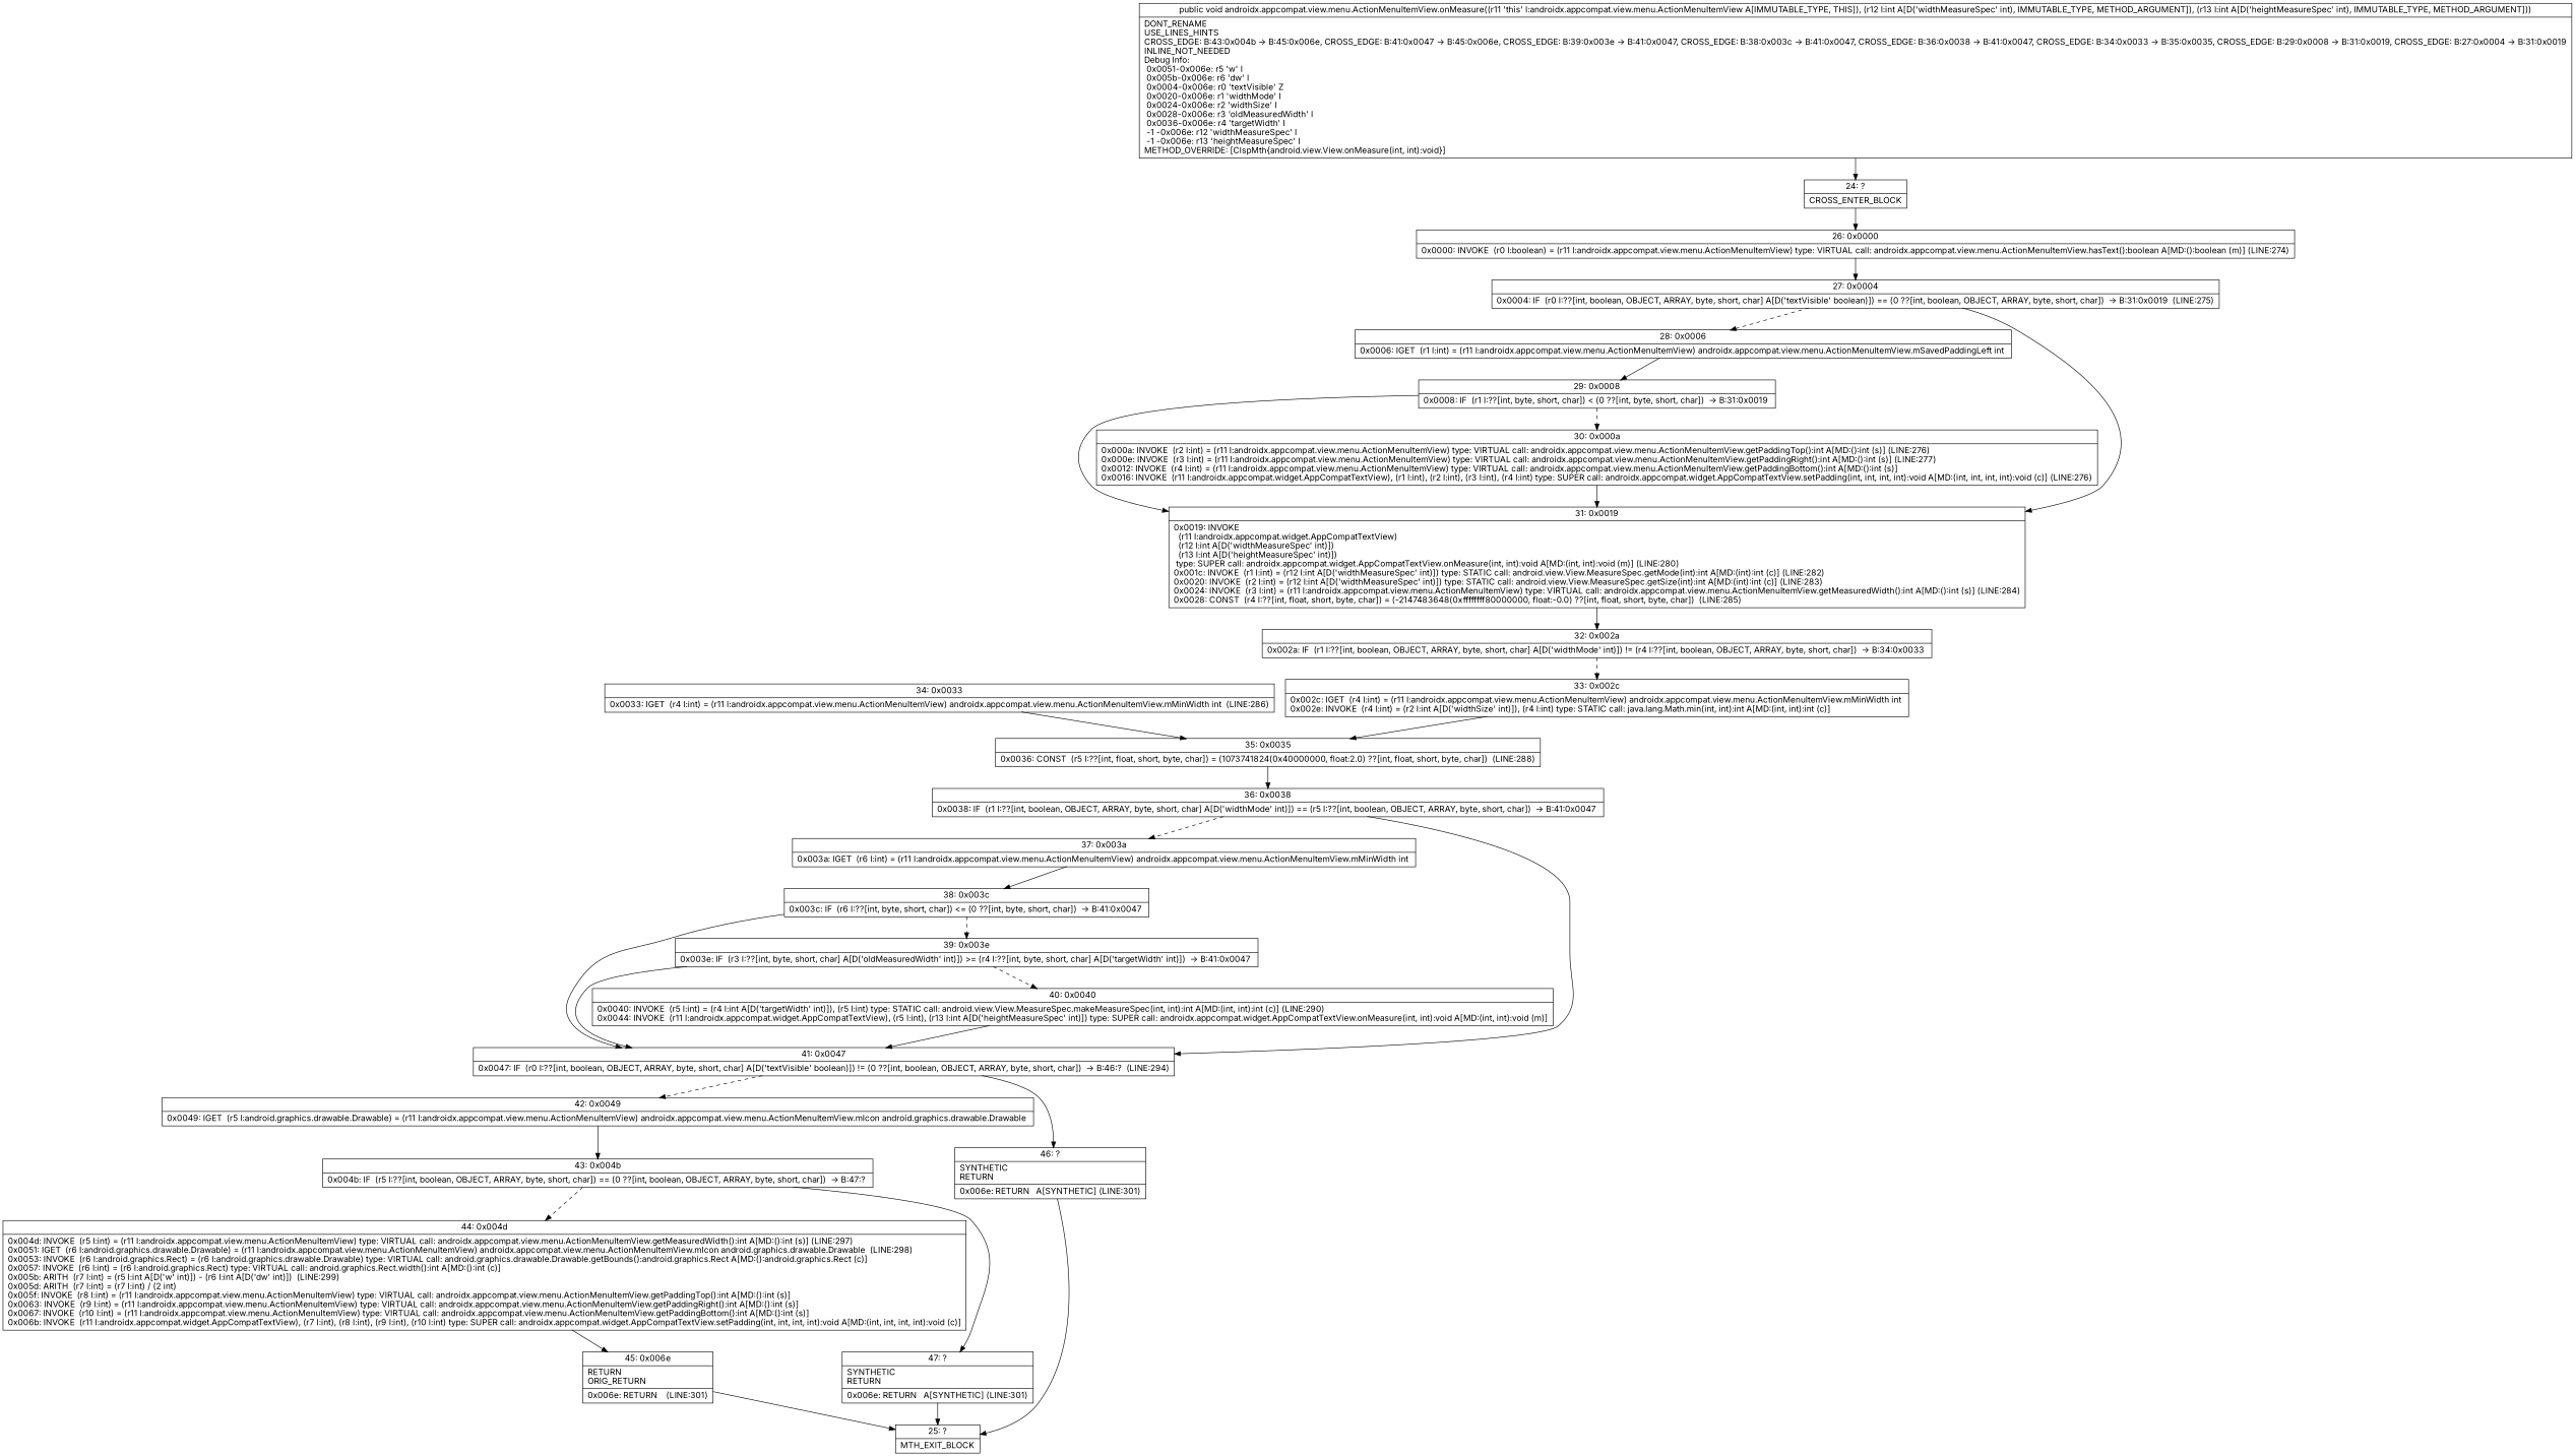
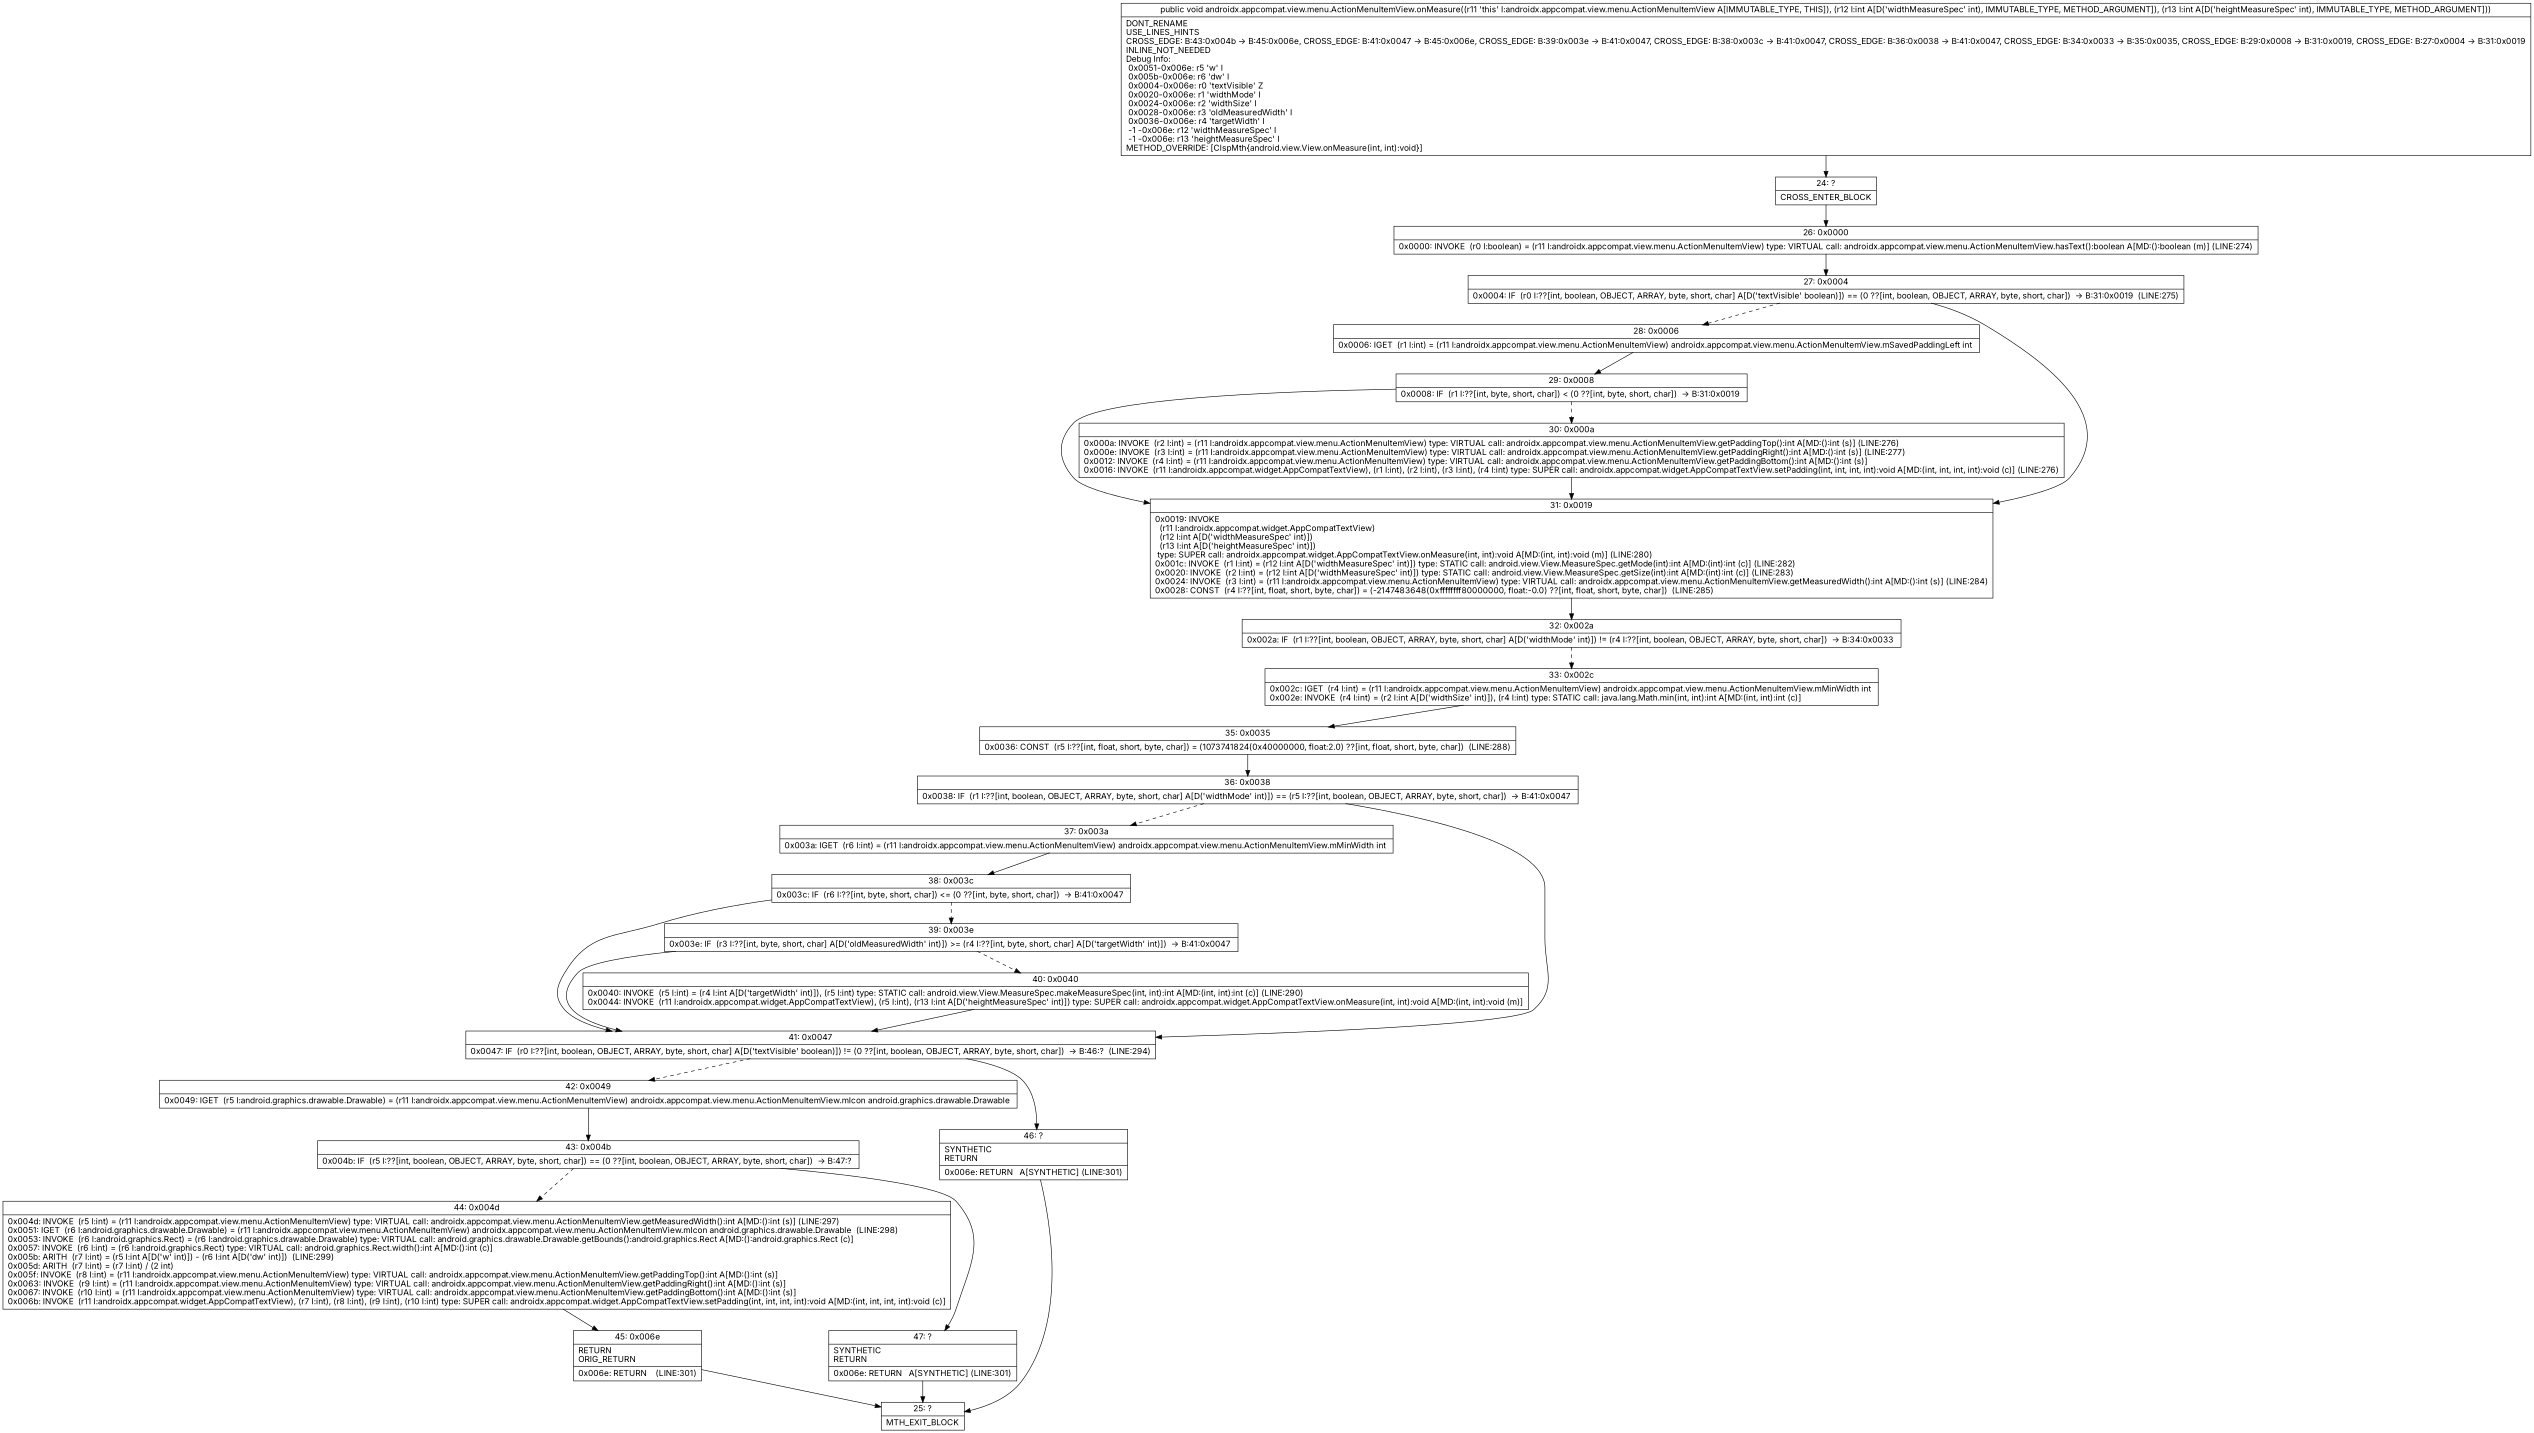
  digraph {
    fontname=Inter
    node [fontname=Inter shape=record]
    edge [fontname=Inter]
    n1 [label="{24\:\ ?|CROSS_ENTER_BLOCK\l}"]
    n2 [label="{26\:\ 0x0000|0x0000: INVOKE  (r0 I:boolean) = (r11 I:androidx.appcompat.view.menu.ActionMenuItemView) type: VIRTUAL call: androidx.appcompat.view.menu.ActionMenuItemView.hasText():boolean A[MD:():boolean (m)] (LINE:274)\l}"]
    n3 [label="{27\:\ 0x0004|0x0004: IF  (r0 I:??[int, boolean, OBJECT, ARRAY, byte, short, char] A[D('textVisible' boolean)]) == (0 ??[int, boolean, OBJECT, ARRAY, byte, short, char])  \-\> B:31:0x0019  (LINE:275)\l}"]
    n4 [label="{28\:\ 0x0006|0x0006: IGET  (r1 I:int) = (r11 I:androidx.appcompat.view.menu.ActionMenuItemView) androidx.appcompat.view.menu.ActionMenuItemView.mSavedPaddingLeft int \l}"]
    n5 [label="{31\:\ 0x0019|0x0019: INVOKE  \l  (r11 I:androidx.appcompat.widget.AppCompatTextView)\l  (r12 I:int A[D('widthMeasureSpec' int)])\l  (r13 I:int A[D('heightMeasureSpec' int)])\l type: SUPER call: androidx.appcompat.widget.AppCompatTextView.onMeasure(int, int):void A[MD:(int, int):void (m)] (LINE:280)\l0x001c: INVOKE  (r1 I:int) = (r12 I:int A[D('widthMeasureSpec' int)]) type: STATIC call: android.view.View.MeasureSpec.getMode(int):int A[MD:(int):int (c)] (LINE:282)\l0x0020: INVOKE  (r2 I:int) = (r12 I:int A[D('widthMeasureSpec' int)]) type: STATIC call: android.view.View.MeasureSpec.getSize(int):int A[MD:(int):int (c)] (LINE:283)\l0x0024: INVOKE  (r3 I:int) = (r11 I:androidx.appcompat.view.menu.ActionMenuItemView) type: VIRTUAL call: androidx.appcompat.view.menu.ActionMenuItemView.getMeasuredWidth():int A[MD:():int (s)] (LINE:284)\l0x0028: CONST  (r4 I:??[int, float, short, byte, char]) = (\-2147483648(0xffffffff80000000, float:\-0.0) ??[int, float, short, byte, char])  (LINE:285)\l}"]
    n6 [label="{29\:\ 0x0008|0x0008: IF  (r1 I:??[int, byte, short, char]) \< (0 ??[int, byte, short, char])  \-\> B:31:0x0019 \l}"]
    n7 [label="{32\:\ 0x002a|0x002a: IF  (r1 I:??[int, boolean, OBJECT, ARRAY, byte, short, char] A[D('widthMode' int)]) != (r4 I:??[int, boolean, OBJECT, ARRAY, byte, short, char])  \-\> B:34:0x0033 \l}"]
    n8 [label="{30\:\ 0x000a|0x000a: INVOKE  (r2 I:int) = (r11 I:androidx.appcompat.view.menu.ActionMenuItemView) type: VIRTUAL call: androidx.appcompat.view.menu.ActionMenuItemView.getPaddingTop():int A[MD:():int (s)] (LINE:276)\l0x000e: INVOKE  (r3 I:int) = (r11 I:androidx.appcompat.view.menu.ActionMenuItemView) type: VIRTUAL call: androidx.appcompat.view.menu.ActionMenuItemView.getPaddingRight():int A[MD:():int (s)] (LINE:277)\l0x0012: INVOKE  (r4 I:int) = (r11 I:androidx.appcompat.view.menu.ActionMenuItemView) type: VIRTUAL call: androidx.appcompat.view.menu.ActionMenuItemView.getPaddingBottom():int A[MD:():int (s)]\l0x0016: INVOKE  (r11 I:androidx.appcompat.widget.AppCompatTextView), (r1 I:int), (r2 I:int), (r3 I:int), (r4 I:int) type: SUPER call: androidx.appcompat.widget.AppCompatTextView.setPadding(int, int, int, int):void A[MD:(int, int, int, int):void (c)] (LINE:276)\l}"]
    n9 [label="{33\:\ 0x002c|0x002c: IGET  (r4 I:int) = (r11 I:androidx.appcompat.view.menu.ActionMenuItemView) androidx.appcompat.view.menu.ActionMenuItemView.mMinWidth int \l0x002e: INVOKE  (r4 I:int) = (r2 I:int A[D('widthSize' int)]), (r4 I:int) type: STATIC call: java.lang.Math.min(int, int):int A[MD:(int, int):int (c)]\l}"]
    n10 [label="{35\:\ 0x0035|0x0036: CONST  (r5 I:??[int, float, short, byte, char]) = (1073741824(0x40000000, float:2.0) ??[int, float, short, byte, char])  (LINE:288)\l}"]
-   n11 [label="{34\:\ 0x0033|0x0033: IGET  (r4 I:int) = (r11 I:androidx.appcompat.view.menu.ActionMenuItemView) androidx.appcompat.view.menu.ActionMenuItemView.mMinWidth int  (LINE:286)\l}"]
    n12 [label="{36\:\ 0x0038|0x0038: IF  (r1 I:??[int, boolean, OBJECT, ARRAY, byte, short, char] A[D('widthMode' int)]) == (r5 I:??[int, boolean, OBJECT, ARRAY, byte, short, char])  \-\> B:41:0x0047 \l}"]
    n13 [label="{37\:\ 0x003a|0x003a: IGET  (r6 I:int) = (r11 I:androidx.appcompat.view.menu.ActionMenuItemView) androidx.appcompat.view.menu.ActionMenuItemView.mMinWidth int \l}"]
    n14 [label="{41\:\ 0x0047|0x0047: IF  (r0 I:??[int, boolean, OBJECT, ARRAY, byte, short, char] A[D('textVisible' boolean)]) != (0 ??[int, boolean, OBJECT, ARRAY, byte, short, char])  \-\> B:46:?  (LINE:294)\l}"]
    n15 [label="{38\:\ 0x003c|0x003c: IF  (r6 I:??[int, byte, short, char]) \<= (0 ??[int, byte, short, char])  \-\> B:41:0x0047 \l}"]
    n16 [label="{42\:\ 0x0049|0x0049: IGET  (r5 I:android.graphics.drawable.Drawable) = (r11 I:androidx.appcompat.view.menu.ActionMenuItemView) androidx.appcompat.view.menu.ActionMenuItemView.mIcon android.graphics.drawable.Drawable \l}"]
    n17 [label="{46\:\ ?|SYNTHETIC\lRETURN\l|0x006e: RETURN   A[SYNTHETIC] (LINE:301)\l}"]
    n18 [label="{39\:\ 0x003e|0x003e: IF  (r3 I:??[int, byte, short, char] A[D('oldMeasuredWidth' int)]) \>= (r4 I:??[int, byte, short, char] A[D('targetWidth' int)])  \-\> B:41:0x0047 \l}"]
    n19 [label="{40\:\ 0x0040|0x0040: INVOKE  (r5 I:int) = (r4 I:int A[D('targetWidth' int)]), (r5 I:int) type: STATIC call: android.view.View.MeasureSpec.makeMeasureSpec(int, int):int A[MD:(int, int):int (c)] (LINE:290)\l0x0044: INVOKE  (r11 I:androidx.appcompat.widget.AppCompatTextView), (r5 I:int), (r13 I:int A[D('heightMeasureSpec' int)]) type: SUPER call: androidx.appcompat.widget.AppCompatTextView.onMeasure(int, int):void A[MD:(int, int):void (m)]\l}"]
    n20 [label="{43\:\ 0x004b|0x004b: IF  (r5 I:??[int, boolean, OBJECT, ARRAY, byte, short, char]) == (0 ??[int, boolean, OBJECT, ARRAY, byte, short, char])  \-\> B:47:? \l}"]
    n21 [label="{25\:\ ?|MTH_EXIT_BLOCK\l}"]
    n22 [label="{44\:\ 0x004d|0x004d: INVOKE  (r5 I:int) = (r11 I:androidx.appcompat.view.menu.ActionMenuItemView) type: VIRTUAL call: androidx.appcompat.view.menu.ActionMenuItemView.getMeasuredWidth():int A[MD:():int (s)] (LINE:297)\l0x0051: IGET  (r6 I:android.graphics.drawable.Drawable) = (r11 I:androidx.appcompat.view.menu.ActionMenuItemView) androidx.appcompat.view.menu.ActionMenuItemView.mIcon android.graphics.drawable.Drawable  (LINE:298)\l0x0053: INVOKE  (r6 I:android.graphics.Rect) = (r6 I:android.graphics.drawable.Drawable) type: VIRTUAL call: android.graphics.drawable.Drawable.getBounds():android.graphics.Rect A[MD:():android.graphics.Rect (c)]\l0x0057: INVOKE  (r6 I:int) = (r6 I:android.graphics.Rect) type: VIRTUAL call: android.graphics.Rect.width():int A[MD:():int (c)]\l0x005b: ARITH  (r7 I:int) = (r5 I:int A[D('w' int)]) \- (r6 I:int A[D('dw' int)])  (LINE:299)\l0x005d: ARITH  (r7 I:int) = (r7 I:int) \/ (2 int) \l0x005f: INVOKE  (r8 I:int) = (r11 I:androidx.appcompat.view.menu.ActionMenuItemView) type: VIRTUAL call: androidx.appcompat.view.menu.ActionMenuItemView.getPaddingTop():int A[MD:():int (s)]\l0x0063: INVOKE  (r9 I:int) = (r11 I:androidx.appcompat.view.menu.ActionMenuItemView) type: VIRTUAL call: androidx.appcompat.view.menu.ActionMenuItemView.getPaddingRight():int A[MD:():int (s)]\l0x0067: INVOKE  (r10 I:int) = (r11 I:androidx.appcompat.view.menu.ActionMenuItemView) type: VIRTUAL call: androidx.appcompat.view.menu.ActionMenuItemView.getPaddingBottom():int A[MD:():int (s)]\l0x006b: INVOKE  (r11 I:androidx.appcompat.widget.AppCompatTextView), (r7 I:int), (r8 I:int), (r9 I:int), (r10 I:int) type: SUPER call: androidx.appcompat.widget.AppCompatTextView.setPadding(int, int, int, int):void A[MD:(int, int, int, int):void (c)]\l}"]
    n23 [label="{47\:\ ?|SYNTHETIC\lRETURN\l|0x006e: RETURN   A[SYNTHETIC] (LINE:301)\l}"]
    n24 [label="{45\:\ 0x006e|RETURN\lORIG_RETURN\l|0x006e: RETURN    (LINE:301)\l}"]
    n25 [label="{public void androidx.appcompat.view.menu.ActionMenuItemView.onMeasure((r11 'this' I:androidx.appcompat.view.menu.ActionMenuItemView A[IMMUTABLE_TYPE, THIS]), (r12 I:int A[D('widthMeasureSpec' int), IMMUTABLE_TYPE, METHOD_ARGUMENT]), (r13 I:int A[D('heightMeasureSpec' int), IMMUTABLE_TYPE, METHOD_ARGUMENT]))  | DONT_RENAME\lUSE_LINES_HINTS\lCROSS_EDGE: B:43:0x004b \-\> B:45:0x006e, CROSS_EDGE: B:41:0x0047 \-\> B:45:0x006e, CROSS_EDGE: B:39:0x003e \-\> B:41:0x0047, CROSS_EDGE: B:38:0x003c \-\> B:41:0x0047, CROSS_EDGE: B:36:0x0038 \-\> B:41:0x0047, CROSS_EDGE: B:34:0x0033 \-\> B:35:0x0035, CROSS_EDGE: B:29:0x0008 \-\> B:31:0x0019, CROSS_EDGE: B:27:0x0004 \-\> B:31:0x0019\lINLINE_NOT_NEEDED\lDebug Info:\l  0x0051\-0x006e: r5 'w' I\l  0x005b\-0x006e: r6 'dw' I\l  0x0004\-0x006e: r0 'textVisible' Z\l  0x0020\-0x006e: r1 'widthMode' I\l  0x0024\-0x006e: r2 'widthSize' I\l  0x0028\-0x006e: r3 'oldMeasuredWidth' I\l  0x0036\-0x006e: r4 'targetWidth' I\l  \-1 \-0x006e: r12 'widthMeasureSpec' I\l  \-1 \-0x006e: r13 'heightMeasureSpec' I\lMETHOD_OVERRIDE: [ClspMth\{android.view.View.onMeasure(int, int):void\}]\l}"]
    n1 -> n2
    n2 -> n3
    n3 -> n4 [style=dashed]
    n3 -> n5
    n4 -> n6
    n5 -> n7
    n6 -> n5
    n6 -> n8 [style=dashed]
    n7 -> n9 [style=dashed]
    n8 -> n5
    n9 -> n10
    n10 -> n12
-   n11 -> n10
    n12 -> n13 [style=dashed]
    n12 -> n14
    n13 -> n15
    n14 -> n16 [style=dashed]
    n14 -> n17
    n15 -> n14
    n15 -> n18 [style=dashed]
    n16 -> n20
    n17 -> n21
    n18 -> n14
    n18 -> n19 [style=dashed]
    n19 -> n14
    n20 -> n22 [style=dashed]
    n20 -> n23
    n22 -> n24
    n23 -> n21
    n24 -> n21
    n25 -> n1
  }
